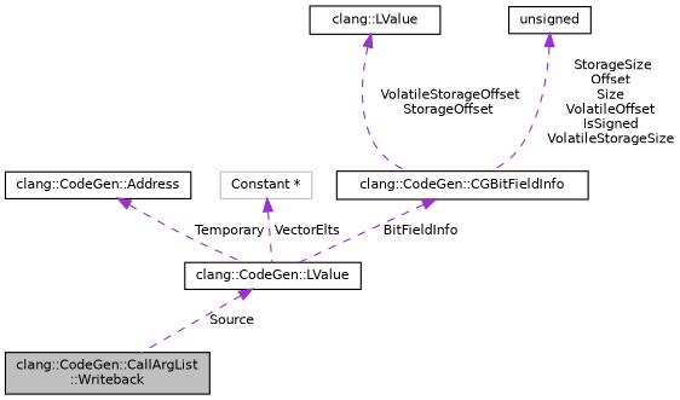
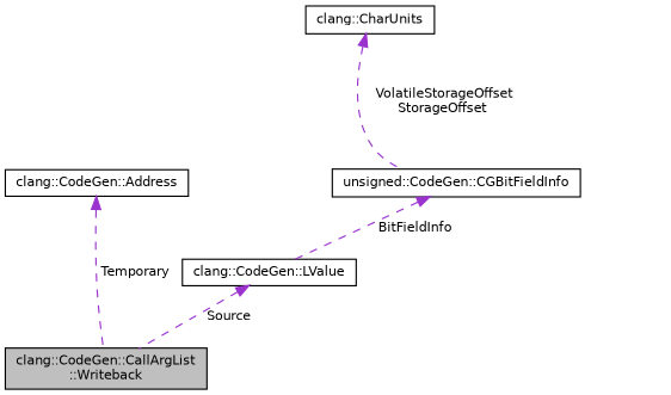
  digraph {
    node [color=black fontname=Helvetica fontsize=10 shape=record]
    edge [color=darkorchid3 dir=back fontname=Helvetica fontsize=10 labelfontname=Helvetica labelfontsize=10 style=dashed]
    n1 [fillcolor=grey75 fontcolor=black height=0.2 label="clang::CodeGen::CallArgList\l::Writeback" style=filled width=0.4]
    n2 [height=0.2 label="clang::CodeGen::Address" width=0.4]
    n3 [height=0.2 label="clang::CodeGen::LValue" width=0.4]
-   n4 [color=grey75 height=0.2 label="Constant *" width=0.4]
-   n5 [height=0.2 label="clang::CodeGen::CGBitFieldInfo" width=0.4]
-   n6 [height=0.2 label="clang::LValue" width=0.4]
-   n7 [height=0.2 label=unsigned width=0.4]
-   n2 -> n3 [label=" Temporary"]
+   n5 [height=0.2 label="unsigned::CodeGen::CGBitFieldInfo" width=0.4]
+   n6 [height=0.2 label="clang::CharUnits" width=0.4]
+   n2 -> n1 [label=" Temporary"]
    n3 -> n1 [label=" Source"]
-   n4 -> n3 [label=" VectorElts"]
    n5 -> n3 [label=" BitFieldInfo"]
    n6 -> n5 [label=" VolatileStorageOffset\nStorageOffset"]
-   n7 -> n5 [label=" StorageSize\nOffset\nSize\nVolatileOffset\nIsSigned\nVolatileStorageSize"]
  }
